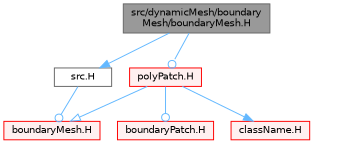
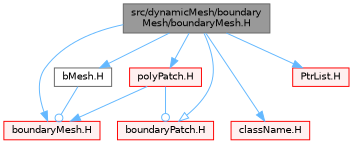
  digraph {
    node [color=red fillcolor="#FFF0F0" fontname=Helvetica fontsize=10 shape=box style=filled]
    edge [arrowhead=normal color=steelblue1 fontname=Helvetica fontsize=10 labelfontname=Helvetica labelfontsize=10 style=solid]
    n1 [color=gray40 fillcolor=grey60 fontcolor=black height=0.2 label="src/dynamicMesh/boundary\lMesh/boundaryMesh.H" width=0.4]
-   n2 [color=grey40 fillcolor=white height=0.2 label="src.H" width=0.4]
+   n2 [color=grey40 fillcolor=white height=0.2 label="bMesh.H" width=0.4]
    n3 [height=0.2 label="boundaryMesh.H" width=0.4]
    n4 [height=0.2 label="boundaryPatch.H" width=0.4]
    n5 [height=0.2 label="className.H" width=0.4]
    n6 [height=0.2 label="polyPatch.H" width=0.4]
+   n7 [height=0.2 label="PtrList.H" width=0.4]
    n1 -> n2
-   n6 -> n5
-   n1 -> n6 [arrowhead=odot]
+   n1 -> n3
+   n1 -> n4 [arrowhead=onormal]
+   n1 -> n5
+   n1 -> n6
+   n1 -> n7
    n2 -> n3 [arrowhead=odot]
-   n6 -> n3 [arrowhead=onormal]
+   n6 -> n3
    n6 -> n4 [arrowhead=odot]
  }
